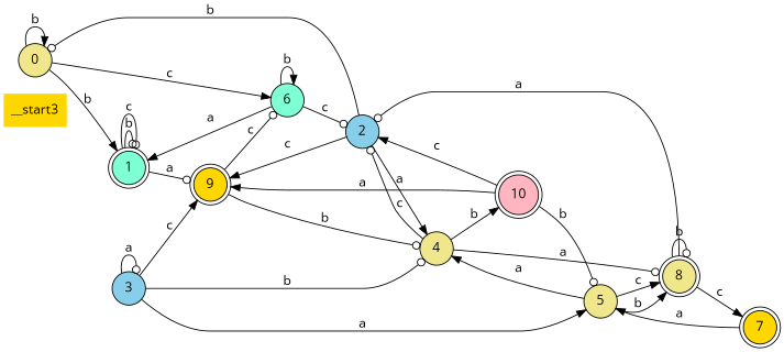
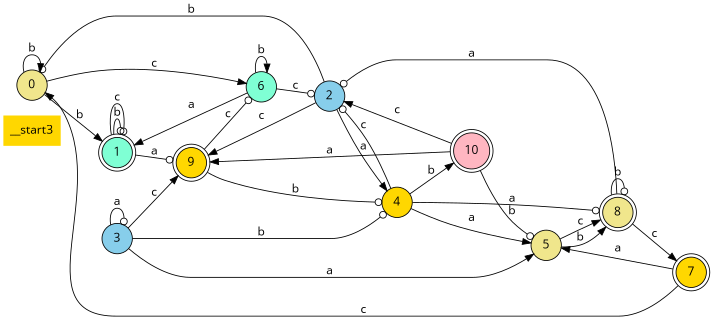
  digraph {
    fontname="Open Sans"
    rankdir=LR
    node [fillcolor=khaki fontname="Open Sans" shape=circle style=filled color=black]
    edge [arrowhead=normal fontname="Open Sans"]
    n1 [fillcolor=gold label=__start3 shape=none color=""]
    n2 [label=0]
    n3 [fillcolor=aquamarine label=1 shape=doublecircle style="rounded,filled"]
    n4 [fillcolor=aquamarine label=6]
    n5 [fillcolor=gold label=9 shape=doublecircle style="rounded,filled"]
    n6 [fillcolor=skyblue label=2]
-   n7 [label=4]
+   n7 [fillcolor=gold label=4]
    n8 [label=8 shape=doublecircle style="rounded,filled"]
    n9 [fillcolor=lightpink label=10 shape=doublecircle style="rounded,filled"]
    n10 [fillcolor=skyblue label=3]
    n11 [label=5]
    n12 [fillcolor=gold label=7 shape=doublecircle style="rounded,filled"]
    n2 -> n2 [label=b]
    n2 -> n3 [label=b]
    n2 -> n4 [label=c]
    n3 -> n3 [arrowhead=odot label=b]
    n3 -> n3 [arrowhead=odot label=c]
    n3 -> n5 [arrowhead=odot label=a]
    n4 -> n3 [label=a]
    n4 -> n4 [label=b]
    n4 -> n6 [arrowhead=odot label=c]
    n5 -> n4 [arrowhead=odot label=c]
    n5 -> n7 [arrowhead=odot label=b]
    n6 -> n2 [arrowhead=odot label=b]
    n6 -> n5 [label=c]
    n6 -> n7 [label=a]
    n7 -> n6 [arrowhead=odot label=c]
    n7 -> n8 [arrowhead=odot label=a]
    n7 -> n9 [label=b]
    n8 -> n6 [arrowhead=odot label=a]
    n8 -> n8 [arrowhead=odot label=b]
    n8 -> n12 [label=c]
    n9 -> n5 [label=a]
    n9 -> n6 [label=c]
    n9 -> n11 [arrowhead=odot label=b]
    n10 -> n5 [label=c]
    n10 -> n7 [arrowhead=odot label=b]
    n10 -> n10 [arrowhead=odot label=a]
    n10 -> n11 [label=a]
-   n11 -> n7 [label=a]
+   n7 -> n11 [label=a]
    n11 -> n8 [label=b]
    n11 -> n8 [label=c]
+   n12 -> n2 [label=c]
    n12 -> n11 [label=a]
  }
